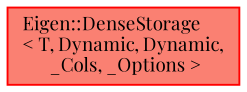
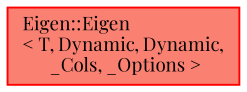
  digraph {
    rankdir=TB
    fontname="Playfair Display"
-   n1 [color=red fillcolor=salmon fontname="Playfair Display" fontsize=10 height=0.2 label="Eigen::DenseStorage\l\< T, Dynamic, Dynamic,\l _Cols, _Options \>" shape=box style=filled width=0.4]
+   n1 [color=red fillcolor=salmon fontname="Playfair Display" fontsize=10 height=0.2 label="Eigen::Eigen\l\< T, Dynamic, Dynamic,\l _Cols, _Options \>" shape=box style=filled width=0.4]
  }
